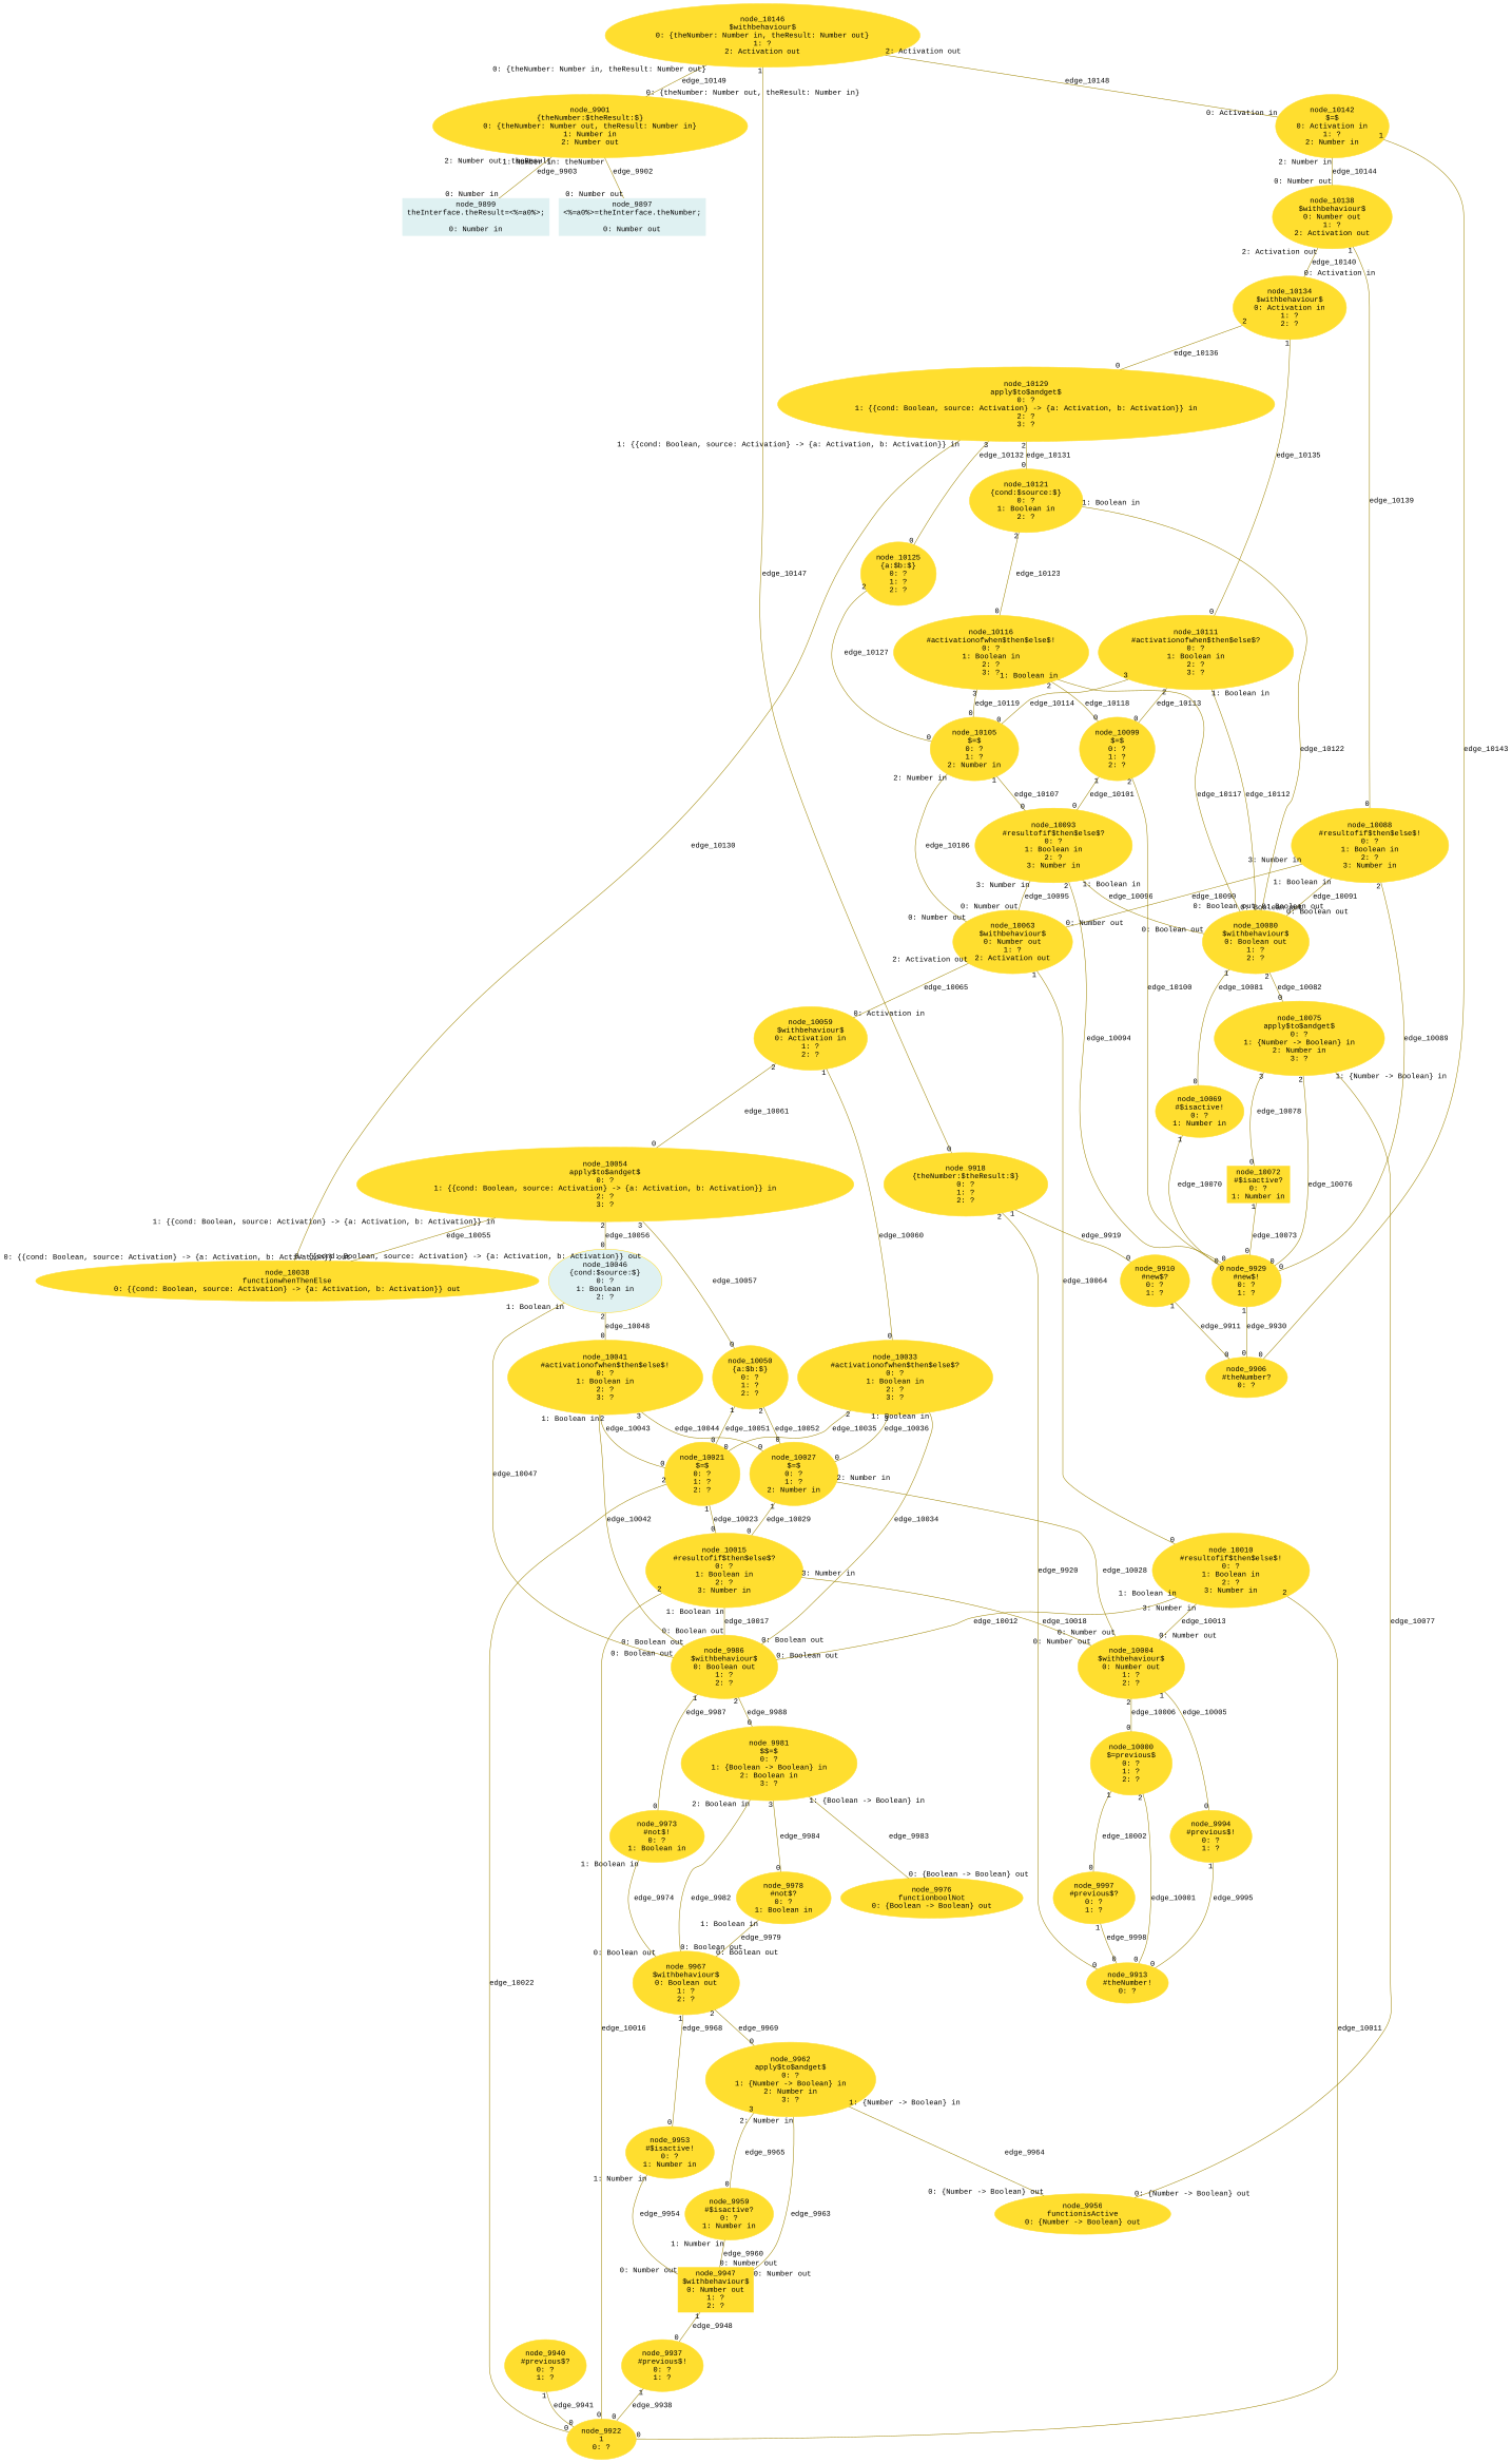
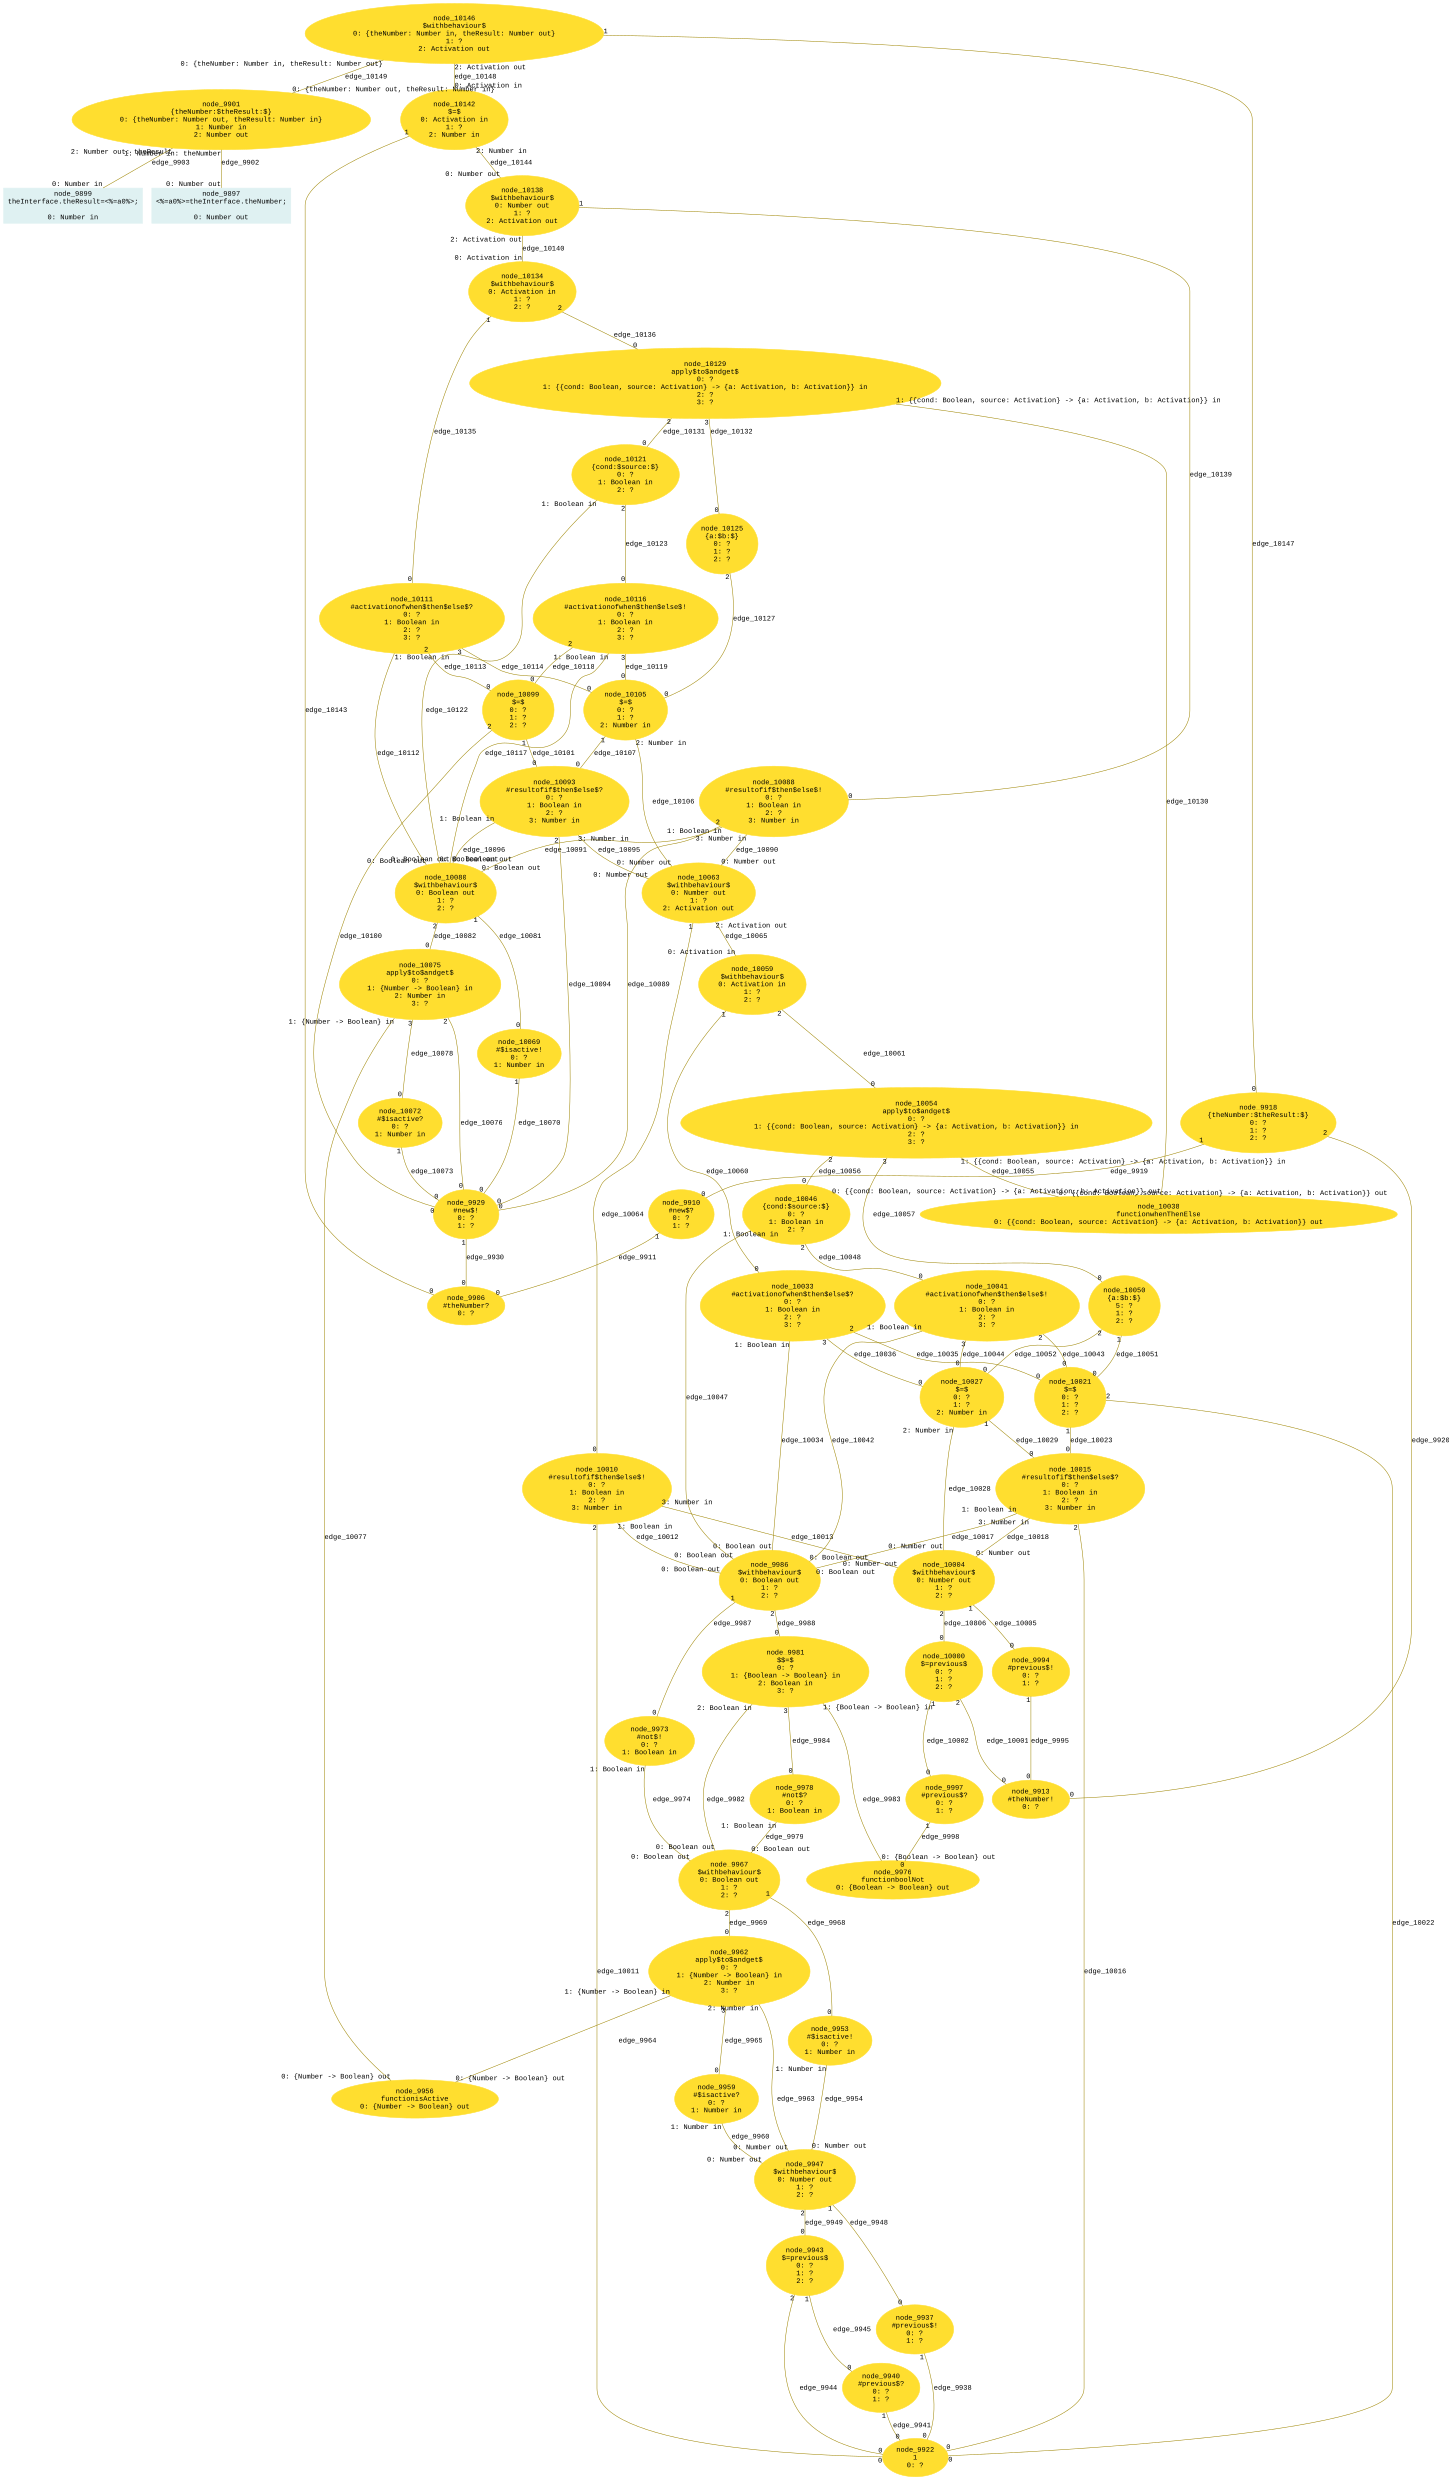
  digraph {
    fontname="Liberation Mono"
    node [color="#ffde2f" fontname="Liberation Mono" shape=ellipse style=filled]
    edge [arrowHead=none arrowsize=1 color="#9d8400" dir=none fontname="Liberation Mono" headlabel=0 taillabel=1]
    n1 [color="#dff1f2" label="node_9897\n<%=a0%>=theInterface.theNumber;\n\n0: Number out" shape=box]
    n2 [color="#dff1f2" label="node_9899\ntheInterface.theResult=<%=a0%>;\n\n0: Number in" shape=box]
    n3 [label="node_9901\n{theNumber:$theResult:$}\n0: {theNumber: Number out, theResult: Number in}\n1: Number in\n2: Number out"]
    n4 [label="node_9906\n#theNumber?\n0: ?"]
    n5 [label="node_9910\n#new$?\n0: ?\n1: ?"]
    n6 [label="node_9913\n#theNumber!\n0: ?"]
    n7 [label="node_9918\n{theNumber:$theResult:$}\n0: ?\n1: ?\n2: ?"]
    n8 [label="node_9922\n1\n0: ?"]
    n9 [label="node_9929\n#new$!\n0: ?\n1: ?"]
    n10 [label="node_9937\n#previous$!\n0: ?\n1: ?"]
    n11 [label="node_9940\n#previous$?\n0: ?\n1: ?"]
-   n13 [label="node_9947\n$withbehaviour$\n0: Number out\n1: ?\n2: ?" shape=box]
+   n12 [label="node_9943\n$=previous$\n0: ?\n1: ?\n2: ?"]
+   n13 [label="node_9947\n$withbehaviour$\n0: Number out\n1: ?\n2: ?"]
    n14 [label="node_9953\n#$isactive!\n0: ?\n1: Number in"]
    n15 [label="node_9956\nfunctionisActive\n0: {Number -> Boolean} out"]
    n16 [label="node_9959\n#$isactive?\n0: ?\n1: Number in"]
    n17 [label="node_9962\napply$to$andget$\n0: ?\n1: {Number -> Boolean} in\n2: Number in\n3: ?"]
    n18 [label="node_9967\n$withbehaviour$\n0: Boolean out\n1: ?\n2: ?"]
    n19 [label="node_9973\n#not$!\n0: ?\n1: Boolean in"]
    n20 [label="node_9976\nfunctionboolNot\n0: {Boolean -> Boolean} out"]
    n21 [label="node_9978\n#not$?\n0: ?\n1: Boolean in"]
    n22 [label="node_9981\n$$=$\n0: ?\n1: {Boolean -> Boolean} in\n2: Boolean in\n3: ?"]
    n23 [label="node_9986\n$withbehaviour$\n0: Boolean out\n1: ?\n2: ?"]
    n24 [label="node_9994\n#previous$!\n0: ?\n1: ?"]
    n25 [label="node_9997\n#previous$?\n0: ?\n1: ?"]
    n26 [label="node_10000\n$=previous$\n0: ?\n1: ?\n2: ?"]
    n27 [label="node_10004\n$withbehaviour$\n0: Number out\n1: ?\n2: ?"]
    n28 [label="node_10010\n#resultofif$then$else$!\n0: ?\n1: Boolean in\n2: ?\n3: Number in"]
    n29 [label="node_10015\n#resultofif$then$else$?\n0: ?\n1: Boolean in\n2: ?\n3: Number in"]
    n30 [label="node_10021\n$=$\n0: ?\n1: ?\n2: ?"]
    n31 [label="node_10027\n$=$\n0: ?\n1: ?\n2: Number in"]
    n32 [label="node_10033\n#activationofwhen$then$else$?\n0: ?\n1: Boolean in\n2: ?\n3: ?"]
    n33 [label="node_10038\nfunctionwhenThenElse\n0: {{cond: Boolean, source: Activation} -> {a: Activation, b: Activation}} out"]
    n34 [label="node_10041\n#activationofwhen$then$else$!\n0: ?\n1: Boolean in\n2: ?\n3: ?"]
-   n35 [label="node_10046\n{cond:$source:$}\n0: ?\n1: Boolean in\n2: ?" fillcolor="#dff1f2"]
-   n36 [label="node_10050\n{a:$b:$}\n0: ?\n1: ?\n2: ?"]
+   n35 [label="node_10046\n{cond:$source:$}\n0: ?\n1: Boolean in\n2: ?"]
+   n36 [label="node_10050\n{a:$b:$}\n5: ?\n1: ?\n2: ?"]
    n37 [label="node_10054\napply$to$andget$\n0: ?\n1: {{cond: Boolean, source: Activation} -> {a: Activation, b: Activation}} in\n2: ?\n3: ?"]
    n38 [label="node_10059\n$withbehaviour$\n0: Activation in\n1: ?\n2: ?"]
    n39 [label="node_10063\n$withbehaviour$\n0: Number out\n1: ?\n2: Activation out"]
    n40 [label="node_10069\n#$isactive!\n0: ?\n1: Number in"]
-   n41 [label="node_10072\n#$isactive?\n0: ?\n1: Number in" shape=box]
+   n41 [label="node_10072\n#$isactive?\n0: ?\n1: Number in"]
    n42 [label="node_10075\napply$to$andget$\n0: ?\n1: {Number -> Boolean} in\n2: Number in\n3: ?"]
    n43 [label="node_10080\n$withbehaviour$\n0: Boolean out\n1: ?\n2: ?"]
    n44 [label="node_10088\n#resultofif$then$else$!\n0: ?\n1: Boolean in\n2: ?\n3: Number in"]
    n45 [label="node_10093\n#resultofif$then$else$?\n0: ?\n1: Boolean in\n2: ?\n3: Number in"]
    n46 [label="node_10099\n$=$\n0: ?\n1: ?\n2: ?"]
    n47 [label="node_10105\n$=$\n0: ?\n1: ?\n2: Number in"]
    n48 [label="node_10111\n#activationofwhen$then$else$?\n0: ?\n1: Boolean in\n2: ?\n3: ?"]
    n49 [label="node_10116\n#activationofwhen$then$else$!\n0: ?\n1: Boolean in\n2: ?\n3: ?"]
    n50 [label="node_10121\n{cond:$source:$}\n0: ?\n1: Boolean in\n2: ?"]
    n51 [label="node_10125\n{a:$b:$}\n0: ?\n1: ?\n2: ?"]
    n52 [label="node_10129\napply$to$andget$\n0: ?\n1: {{cond: Boolean, source: Activation} -> {a: Activation, b: Activation}} in\n2: ?\n3: ?"]
    n53 [label="node_10134\n$withbehaviour$\n0: Activation in\n1: ?\n2: ?"]
    n54 [label="node_10138\n$withbehaviour$\n0: Number out\n1: ?\n2: Activation out"]
    n55 [label="node_10142\n$=$\n0: Activation in\n1: ?\n2: Number in"]
    n56 [label="node_10146\n$withbehaviour$\n0: {theNumber: Number in, theResult: Number out}\n1: ?\n2: Activation out"]
    n3 -> n1 [headlabel="0: Number out" label=edge_9902 taillabel="1: Number in: theNumber"]
    n3 -> n2 [headlabel="0: Number in" label=edge_9903 taillabel="2: Number out: theResult"]
    n5 -> n4 [label=edge_9911]
    n7 -> n5 [label=edge_9919]
    n7 -> n6 [label=edge_9920 taillabel=2]
    n9 -> n4 [label=edge_9930]
    n10 -> n8 [label=edge_9938]
    n11 -> n8 [label=edge_9941]
+   n12 -> n8 [label=edge_9944 taillabel=2]
+   n12 -> n11 [label=edge_9945]
    n13 -> n10 [label=edge_9948]
+   n13 -> n12 [label=edge_9949 taillabel=2]
    n14 -> n13 [headlabel="0: Number out" label=edge_9954 taillabel="1: Number in"]
    n16 -> n13 [headlabel="0: Number out" label=edge_9960 taillabel="1: Number in"]
    n17 -> n13 [headlabel="0: Number out" label=edge_9963 taillabel="2: Number in"]
    n17 -> n15 [headlabel="0: {Number -> Boolean} out" label=edge_9964 taillabel="1: {Number -> Boolean} in"]
    n17 -> n16 [label=edge_9965 taillabel=3]
    n18 -> n14 [label=edge_9968]
    n18 -> n17 [label=edge_9969 taillabel=2]
    n19 -> n18 [headlabel="0: Boolean out" label=edge_9974 taillabel="1: Boolean in"]
    n21 -> n18 [headlabel="0: Boolean out" label=edge_9979 taillabel="1: Boolean in"]
    n22 -> n18 [headlabel="0: Boolean out" label=edge_9982 taillabel="2: Boolean in"]
    n22 -> n20 [headlabel="0: {Boolean -> Boolean} out" label=edge_9983 taillabel="1: {Boolean -> Boolean} in"]
    n22 -> n21 [label=edge_9984 taillabel=3]
    n23 -> n19 [label=edge_9987]
    n23 -> n22 [label=edge_9988 taillabel=2]
    n24 -> n6 [label=edge_9995]
-   n25 -> n6 [label=edge_9998]
+   n25 -> n20 [label=edge_9998]
    n26 -> n6 [label=edge_10001 taillabel=2]
    n26 -> n25 [label=edge_10002]
    n27 -> n24 [label=edge_10005]
-   n27 -> n26 [label=edge_10006 taillabel=2]
+   n27 -> n26 [label=edge_10806 taillabel=2]
    n28 -> n8 [label=edge_10011 taillabel=2]
    n28 -> n23 [headlabel="0: Boolean out" label=edge_10012 taillabel="1: Boolean in"]
    n28 -> n27 [headlabel="0: Number out" label=edge_10013 taillabel="3: Number in"]
    n29 -> n8 [label=edge_10016 taillabel=2]
    n29 -> n23 [headlabel="0: Boolean out" label=edge_10017 taillabel="1: Boolean in"]
    n29 -> n27 [headlabel="0: Number out" label=edge_10018 taillabel="3: Number in"]
    n30 -> n8 [label=edge_10022 taillabel=2]
    n30 -> n29 [label=edge_10023]
    n31 -> n27 [headlabel="0: Number out" label=edge_10028 taillabel="2: Number in"]
    n31 -> n29 [label=edge_10029]
    n32 -> n23 [headlabel="0: Boolean out" label=edge_10034 taillabel="1: Boolean in"]
    n32 -> n30 [label=edge_10035 taillabel=2]
    n32 -> n31 [label=edge_10036 taillabel=3]
    n34 -> n23 [headlabel="0: Boolean out" label=edge_10042 taillabel="1: Boolean in"]
    n34 -> n30 [label=edge_10043 taillabel=2]
    n34 -> n31 [label=edge_10044 taillabel=3]
    n35 -> n23 [headlabel="0: Boolean out" label=edge_10047 taillabel="1: Boolean in"]
    n35 -> n34 [label=edge_10048 taillabel=2]
    n36 -> n30 [label=edge_10051]
    n36 -> n31 [label=edge_10052 taillabel=2]
    n37 -> n33 [headlabel="0: {{cond: Boolean, source: Activation} -> {a: Activation, b: Activation}} out" label=edge_10055 taillabel="1: {{cond: Boolean, source: Activation} -> {a: Activation, b: Activation}} in"]
    n37 -> n35 [label=edge_10056 taillabel=2]
    n37 -> n36 [label=edge_10057 taillabel=3]
    n38 -> n32 [label=edge_10060]
    n38 -> n37 [label=edge_10061 taillabel=2]
    n39 -> n28 [label=edge_10064]
    n39 -> n38 [headlabel="0: Activation in" label=edge_10065 taillabel="2: Activation out"]
    n40 -> n9 [label=edge_10070]
    n41 -> n9 [label=edge_10073]
    n42 -> n9 [label=edge_10076 taillabel=2]
    n42 -> n15 [headlabel="0: {Number -> Boolean} out" label=edge_10077 taillabel="1: {Number -> Boolean} in"]
    n42 -> n41 [label=edge_10078 taillabel=3]
    n43 -> n40 [label=edge_10081]
    n43 -> n42 [label=edge_10082 taillabel=2]
    n44 -> n9 [label=edge_10089 taillabel=2]
    n44 -> n39 [headlabel="0: Number out" label=edge_10090 taillabel="3: Number in"]
    n44 -> n43 [headlabel="0: Boolean out" label=edge_10091 taillabel="1: Boolean in"]
    n45 -> n9 [label=edge_10094 taillabel=2]
    n45 -> n39 [headlabel="0: Number out" label=edge_10095 taillabel="3: Number in"]
    n45 -> n43 [headlabel="0: Boolean out" label=edge_10096 taillabel="1: Boolean in"]
    n46 -> n9 [label=edge_10100 taillabel=2]
    n46 -> n45 [label=edge_10101]
    n47 -> n39 [headlabel="0: Number out" label=edge_10106 taillabel="2: Number in"]
    n47 -> n45 [label=edge_10107]
    n48 -> n43 [headlabel="0: Boolean out" label=edge_10112 taillabel="1: Boolean in"]
    n48 -> n46 [label=edge_10113 taillabel=2]
    n48 -> n47 [label=edge_10114 taillabel=3]
    n49 -> n43 [headlabel="0: Boolean out" label=edge_10117 taillabel="1: Boolean in"]
    n49 -> n46 [label=edge_10118 taillabel=2]
    n49 -> n47 [label=edge_10119 taillabel=3]
    n50 -> n43 [headlabel="0: Boolean out" label=edge_10122 taillabel="1: Boolean in"]
    n50 -> n49 [label=edge_10123 taillabel=2]
    n51 -> n47 [label=edge_10127 taillabel=2]
    n52 -> n33 [headlabel="0: {{cond: Boolean, source: Activation} -> {a: Activation, b: Activation}} out" label=edge_10130 taillabel="1: {{cond: Boolean, source: Activation} -> {a: Activation, b: Activation}} in"]
    n52 -> n50 [label=edge_10131 taillabel=2]
    n52 -> n51 [label=edge_10132 taillabel=3]
    n53 -> n48 [label=edge_10135]
    n53 -> n52 [label=edge_10136 taillabel=2]
    n54 -> n44 [label=edge_10139]
    n54 -> n53 [headlabel="0: Activation in" label=edge_10140 taillabel="2: Activation out"]
    n55 -> n4 [label=edge_10143]
    n55 -> n54 [headlabel="0: Number out" label=edge_10144 taillabel="2: Number in"]
    n56 -> n3 [headlabel="0: {theNumber: Number out, theResult: Number in}" label=edge_10149 taillabel="0: {theNumber: Number in, theResult: Number out}"]
    n56 -> n7 [label=edge_10147]
    n56 -> n55 [headlabel="0: Activation in" label=edge_10148 taillabel="2: Activation out"]
  }
